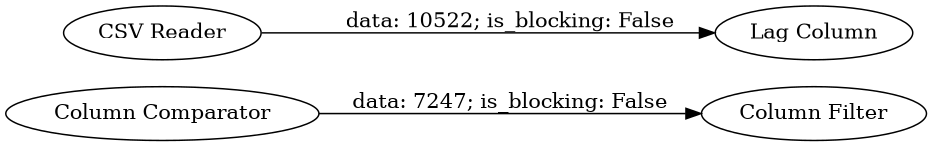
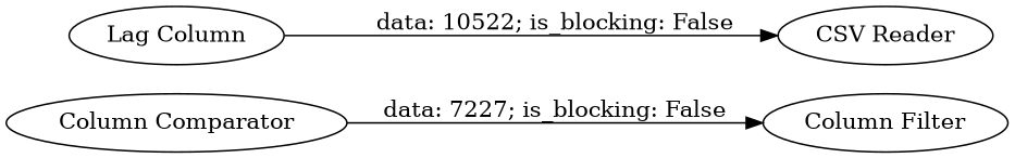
  digraph {
    rankdir=LR
    n1 [label="Column Comparator"]
    n2 [label="Column Filter"]
    n3 [label="Lag Column"]
    n4 [label="CSV Reader"]
-   n1 -> n2 [label="data: 7247; is_blocking: False"]
-   n4 -> n3 [label="data: 10522; is_blocking: False"]
+   n1 -> n2 [label="data: 7227; is_blocking: False"]
+   n3 -> n4 [label="data: 10522; is_blocking: False"]
  }
